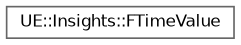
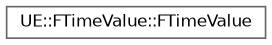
  digraph {
    rankdir=LR
-   n1 [color=grey40 fillcolor=white fontname=Helvetica fontsize=10 height=0.2 label="UE::Insights::FTimeValue" shape=box style=filled width=0.4]
+   n1 [color=grey40 fillcolor=white fontname=Helvetica fontsize=10 height=0.2 label="UE::FTimeValue::FTimeValue" shape=box style=filled width=0.4]
  }
